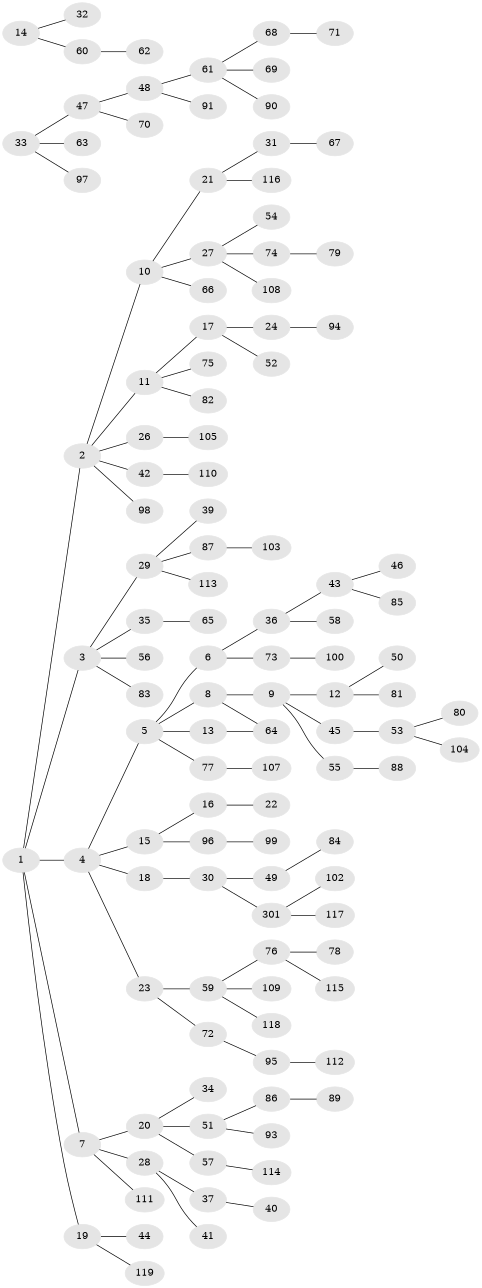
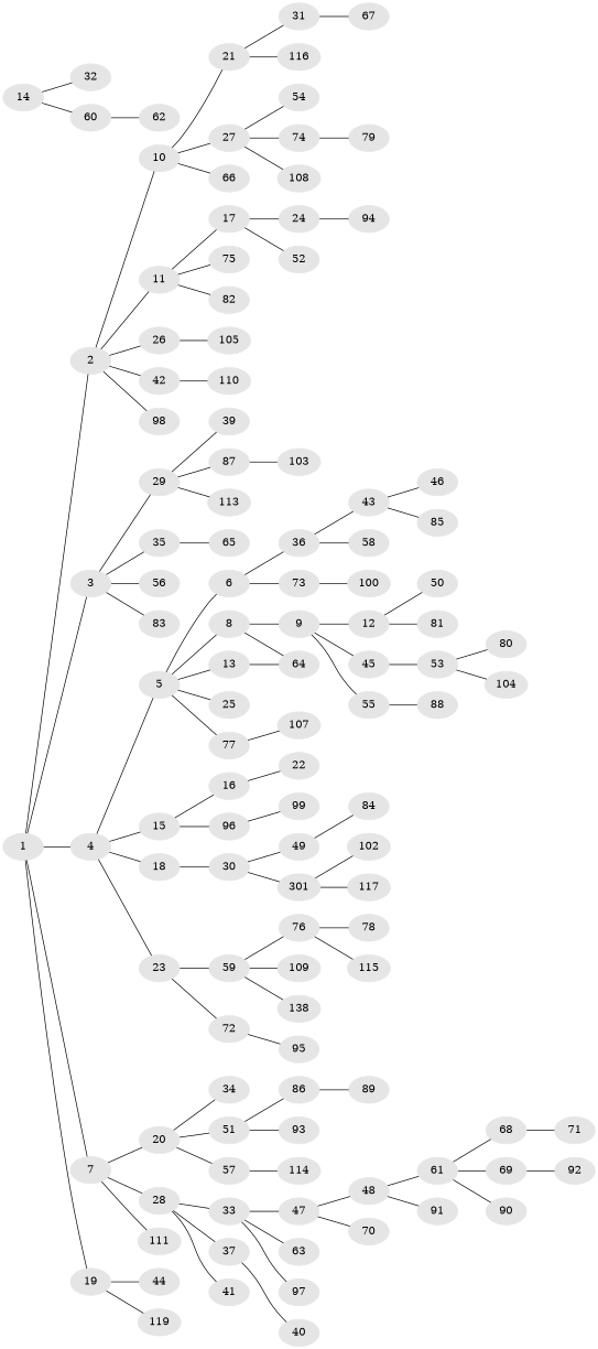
  graph {
    rankdir=LR
    node [color=gray90 style=filled]
    1
    2
    3
    4
    7
    19
    10
    11
    26
    42
    98
    29
    35
    56
    83
    5
    15
    18
    23
    20
    28
    111
    44
    119
    21
    27
    66
    17
    75
    82
    105
    110
    39
    87
    113
    65
    6
    8
    13
+   25
    77
    16
    96
    30
    59
    72
    36
    73
    9
    64
    107
    43
    58
    100
    34
    51
    57
    33
    37
    41
    12
    45
    55
    50
    81
    53
    88
    31
    116
    54
    74
    108
    24
    52
    14
    32
    60
    62
    22
    99
    94
    49
    n83 [label=301]
    86
    93
    114
    67
    76
    109
-   118
+   118 [label=138]
    95
    79
    47
    63
    97
    40
    103
    84
    102
    117
    48
    70
    46
    85
    80
    104
    61
    91
    68
    69
    90
    89
    78
    115
    71
-   112
+   92
    1 -- 2
    1 -- 3
    1 -- 4
    1 -- 7
    1 -- 19
    2 -- 10
    2 -- 11
    2 -- 26
    2 -- 42
    2 -- 98
    3 -- 29
    3 -- 35
    3 -- 56
    3 -- 83
    4 -- 5
    4 -- 15
    4 -- 18
    4 -- 23
    7 -- 20
    7 -- 28
    7 -- 111
    19 -- 44
    19 -- 119
    10 -- 21
    10 -- 27
    10 -- 66
    11 -- 17
    11 -- 75
    11 -- 82
    26 -- 105
    42 -- 110
    29 -- 39
    29 -- 87
    29 -- 113
    35 -- 65
    5 -- 6
    5 -- 8
    5 -- 13
+   5 -- 25
    5 -- 77
    15 -- 16
    15 -- 96
    18 -- 30
    23 -- 59
    23 -- 72
    20 -- 34
    20 -- 51
    20 -- 57
+   28 -- 33
    28 -- 37
    28 -- 41
    21 -- 31
    21 -- 116
    27 -- 54
    27 -- 74
    27 -- 108
    17 -- 24
    17 -- 52
    87 -- 103
    6 -- 36
    6 -- 73
    8 -- 9
    8 -- 64
    13 -- 64
    77 -- 107
    16 -- 22
    96 -- 99
    30 -- 49
    30 -- n83
    59 -- 76
    59 -- 109
    59 -- 118
    72 -- 95
    36 -- 43
    36 -- 58
    73 -- 100
    9 -- 12
    9 -- 45
    9 -- 55
    43 -- 46
    43 -- 85
    51 -- 86
    51 -- 93
    57 -- 114
    33 -- 47
    33 -- 63
    33 -- 97
    37 -- 40
    12 -- 50
    12 -- 81
    45 -- 53
    55 -- 88
    53 -- 80
    53 -- 104
    31 -- 67
    74 -- 79
    24 -- 94
    14 -- 32
    14 -- 60
    60 -- 62
    49 -- 84
    n83 -- 102
    n83 -- 117
    86 -- 89
    76 -- 78
    76 -- 115
-   95 -- 112
    47 -- 48
    47 -- 70
    48 -- 61
    48 -- 91
    61 -- 68
    61 -- 69
    61 -- 90
    68 -- 71
+   69 -- 92
  }
